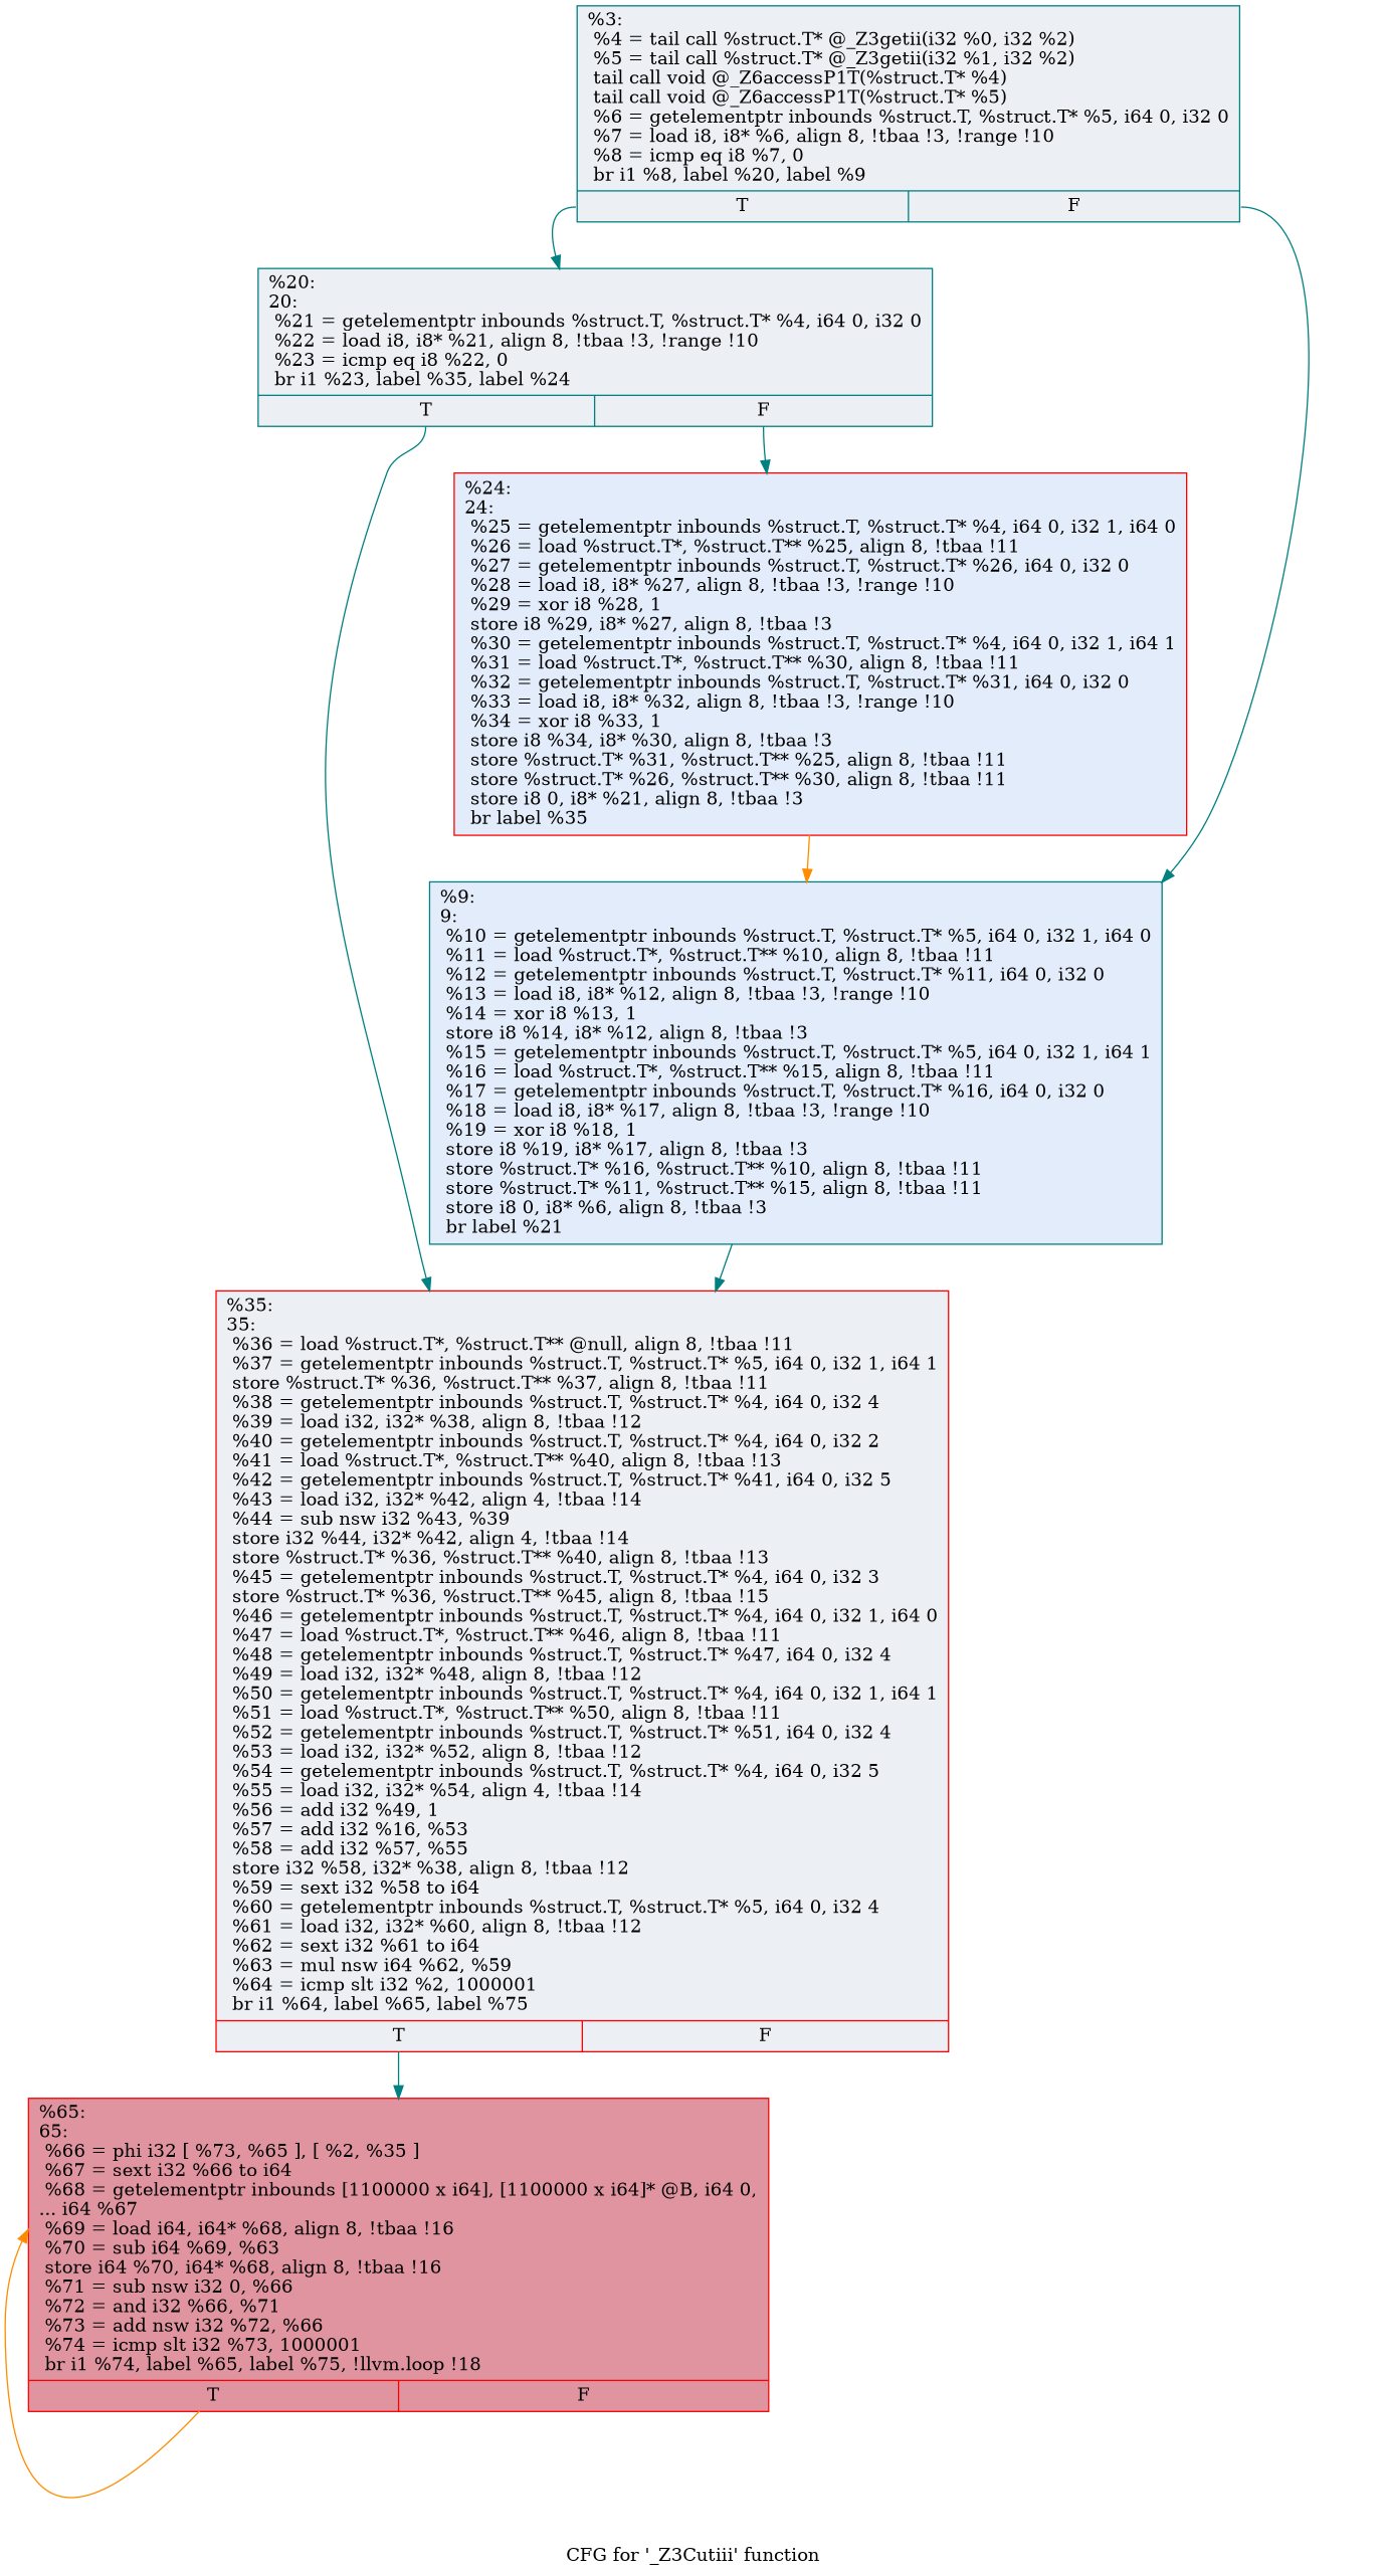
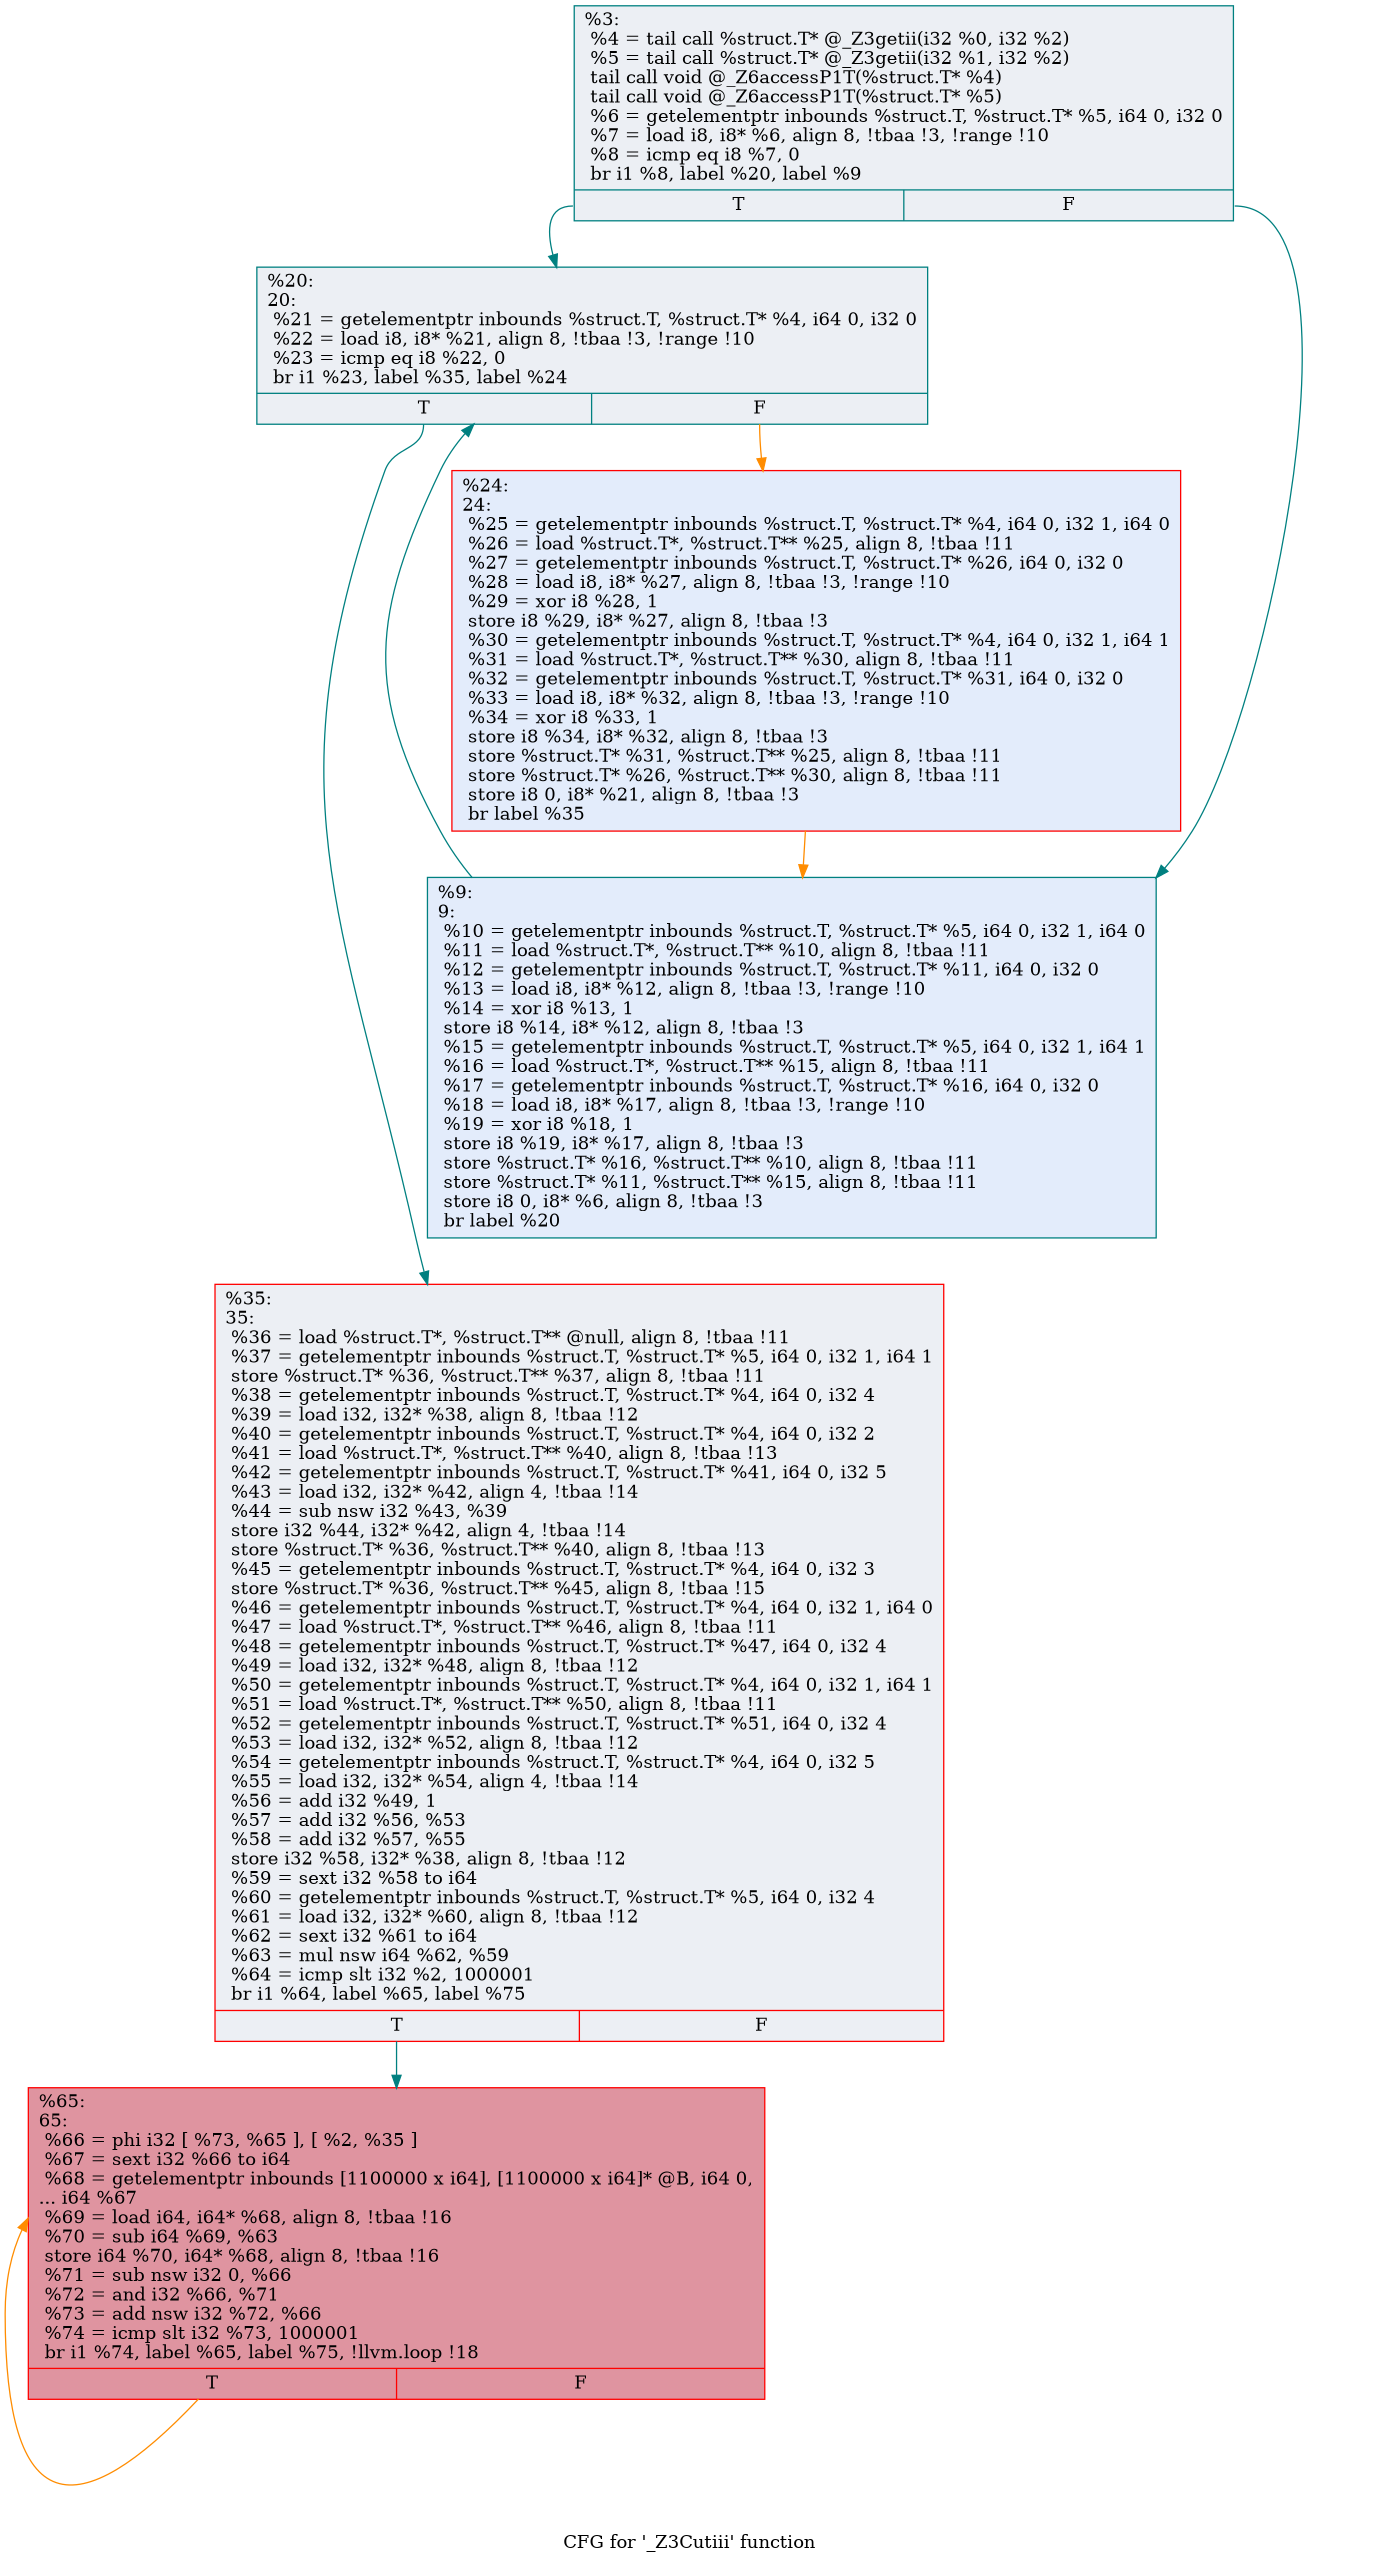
  digraph {
    label="CFG for '_Z3Cutiii' function"
    node [color=teal fillcolor="#d4dbe670" shape=record style=filled]
    edge [color=teal tailport=s0]
    n1 [label="{%3:\l  %4 = tail call %struct.T* @_Z3getii(i32 %0, i32 %2)\l  %5 = tail call %struct.T* @_Z3getii(i32 %1, i32 %2)\l  tail call void @_Z6accessP1T(%struct.T* %4)\l  tail call void @_Z6accessP1T(%struct.T* %5)\l  %6 = getelementptr inbounds %struct.T, %struct.T* %5, i64 0, i32 0\l  %7 = load i8, i8* %6, align 8, !tbaa !3, !range !10\l  %8 = icmp eq i8 %7, 0\l  br i1 %8, label %20, label %9\l|{<s0>T|<s1>F}}"]
    n2 [label="{%20:\l20:                                               \l  %21 = getelementptr inbounds %struct.T, %struct.T* %4, i64 0, i32 0\l  %22 = load i8, i8* %21, align 8, !tbaa !3, !range !10\l  %23 = icmp eq i8 %22, 0\l  br i1 %23, label %35, label %24\l|{<s0>T|<s1>F}}"]
-   n3 [fillcolor="#bfd3f670" label="{%9:\l9:                                                \l  %10 = getelementptr inbounds %struct.T, %struct.T* %5, i64 0, i32 1, i64 0\l  %11 = load %struct.T*, %struct.T** %10, align 8, !tbaa !11\l  %12 = getelementptr inbounds %struct.T, %struct.T* %11, i64 0, i32 0\l  %13 = load i8, i8* %12, align 8, !tbaa !3, !range !10\l  %14 = xor i8 %13, 1\l  store i8 %14, i8* %12, align 8, !tbaa !3\l  %15 = getelementptr inbounds %struct.T, %struct.T* %5, i64 0, i32 1, i64 1\l  %16 = load %struct.T*, %struct.T** %15, align 8, !tbaa !11\l  %17 = getelementptr inbounds %struct.T, %struct.T* %16, i64 0, i32 0\l  %18 = load i8, i8* %17, align 8, !tbaa !3, !range !10\l  %19 = xor i8 %18, 1\l  store i8 %19, i8* %17, align 8, !tbaa !3\l  store %struct.T* %16, %struct.T** %10, align 8, !tbaa !11\l  store %struct.T* %11, %struct.T** %15, align 8, !tbaa !11\l  store i8 0, i8* %6, align 8, !tbaa !3\l  br label %21\l}"]
-   n4 [color=red label="{%35:\l35:                                               \l  %36 = load %struct.T*, %struct.T** @null, align 8, !tbaa !11\l  %37 = getelementptr inbounds %struct.T, %struct.T* %5, i64 0, i32 1, i64 1\l  store %struct.T* %36, %struct.T** %37, align 8, !tbaa !11\l  %38 = getelementptr inbounds %struct.T, %struct.T* %4, i64 0, i32 4\l  %39 = load i32, i32* %38, align 8, !tbaa !12\l  %40 = getelementptr inbounds %struct.T, %struct.T* %4, i64 0, i32 2\l  %41 = load %struct.T*, %struct.T** %40, align 8, !tbaa !13\l  %42 = getelementptr inbounds %struct.T, %struct.T* %41, i64 0, i32 5\l  %43 = load i32, i32* %42, align 4, !tbaa !14\l  %44 = sub nsw i32 %43, %39\l  store i32 %44, i32* %42, align 4, !tbaa !14\l  store %struct.T* %36, %struct.T** %40, align 8, !tbaa !13\l  %45 = getelementptr inbounds %struct.T, %struct.T* %4, i64 0, i32 3\l  store %struct.T* %36, %struct.T** %45, align 8, !tbaa !15\l  %46 = getelementptr inbounds %struct.T, %struct.T* %4, i64 0, i32 1, i64 0\l  %47 = load %struct.T*, %struct.T** %46, align 8, !tbaa !11\l  %48 = getelementptr inbounds %struct.T, %struct.T* %47, i64 0, i32 4\l  %49 = load i32, i32* %48, align 8, !tbaa !12\l  %50 = getelementptr inbounds %struct.T, %struct.T* %4, i64 0, i32 1, i64 1\l  %51 = load %struct.T*, %struct.T** %50, align 8, !tbaa !11\l  %52 = getelementptr inbounds %struct.T, %struct.T* %51, i64 0, i32 4\l  %53 = load i32, i32* %52, align 8, !tbaa !12\l  %54 = getelementptr inbounds %struct.T, %struct.T* %4, i64 0, i32 5\l  %55 = load i32, i32* %54, align 4, !tbaa !14\l  %56 = add i32 %49, 1\l  %57 = add i32 %16, %53\l  %58 = add i32 %57, %55\l  store i32 %58, i32* %38, align 8, !tbaa !12\l  %59 = sext i32 %58 to i64\l  %60 = getelementptr inbounds %struct.T, %struct.T* %5, i64 0, i32 4\l  %61 = load i32, i32* %60, align 8, !tbaa !12\l  %62 = sext i32 %61 to i64\l  %63 = mul nsw i64 %62, %59\l  %64 = icmp slt i32 %2, 1000001\l  br i1 %64, label %65, label %75\l|{<s0>T|<s1>F}}"]
-   n5 [color=red fillcolor="#bfd3f670" label="{%24:\l24:                                               \l  %25 = getelementptr inbounds %struct.T, %struct.T* %4, i64 0, i32 1, i64 0\l  %26 = load %struct.T*, %struct.T** %25, align 8, !tbaa !11\l  %27 = getelementptr inbounds %struct.T, %struct.T* %26, i64 0, i32 0\l  %28 = load i8, i8* %27, align 8, !tbaa !3, !range !10\l  %29 = xor i8 %28, 1\l  store i8 %29, i8* %27, align 8, !tbaa !3\l  %30 = getelementptr inbounds %struct.T, %struct.T* %4, i64 0, i32 1, i64 1\l  %31 = load %struct.T*, %struct.T** %30, align 8, !tbaa !11\l  %32 = getelementptr inbounds %struct.T, %struct.T* %31, i64 0, i32 0\l  %33 = load i8, i8* %32, align 8, !tbaa !3, !range !10\l  %34 = xor i8 %33, 1\l  store i8 %34, i8* %30, align 8, !tbaa !3\l  store %struct.T* %31, %struct.T** %25, align 8, !tbaa !11\l  store %struct.T* %26, %struct.T** %30, align 8, !tbaa !11\l  store i8 0, i8* %21, align 8, !tbaa !3\l  br label %35\l}"]
+   n3 [fillcolor="#bfd3f670" label="{%9:\l9:                                                \l  %10 = getelementptr inbounds %struct.T, %struct.T* %5, i64 0, i32 1, i64 0\l  %11 = load %struct.T*, %struct.T** %10, align 8, !tbaa !11\l  %12 = getelementptr inbounds %struct.T, %struct.T* %11, i64 0, i32 0\l  %13 = load i8, i8* %12, align 8, !tbaa !3, !range !10\l  %14 = xor i8 %13, 1\l  store i8 %14, i8* %12, align 8, !tbaa !3\l  %15 = getelementptr inbounds %struct.T, %struct.T* %5, i64 0, i32 1, i64 1\l  %16 = load %struct.T*, %struct.T** %15, align 8, !tbaa !11\l  %17 = getelementptr inbounds %struct.T, %struct.T* %16, i64 0, i32 0\l  %18 = load i8, i8* %17, align 8, !tbaa !3, !range !10\l  %19 = xor i8 %18, 1\l  store i8 %19, i8* %17, align 8, !tbaa !3\l  store %struct.T* %16, %struct.T** %10, align 8, !tbaa !11\l  store %struct.T* %11, %struct.T** %15, align 8, !tbaa !11\l  store i8 0, i8* %6, align 8, !tbaa !3\l  br label %20\l}"]
+   n4 [color=red label="{%35:\l35:                                               \l  %36 = load %struct.T*, %struct.T** @null, align 8, !tbaa !11\l  %37 = getelementptr inbounds %struct.T, %struct.T* %5, i64 0, i32 1, i64 1\l  store %struct.T* %36, %struct.T** %37, align 8, !tbaa !11\l  %38 = getelementptr inbounds %struct.T, %struct.T* %4, i64 0, i32 4\l  %39 = load i32, i32* %38, align 8, !tbaa !12\l  %40 = getelementptr inbounds %struct.T, %struct.T* %4, i64 0, i32 2\l  %41 = load %struct.T*, %struct.T** %40, align 8, !tbaa !13\l  %42 = getelementptr inbounds %struct.T, %struct.T* %41, i64 0, i32 5\l  %43 = load i32, i32* %42, align 4, !tbaa !14\l  %44 = sub nsw i32 %43, %39\l  store i32 %44, i32* %42, align 4, !tbaa !14\l  store %struct.T* %36, %struct.T** %40, align 8, !tbaa !13\l  %45 = getelementptr inbounds %struct.T, %struct.T* %4, i64 0, i32 3\l  store %struct.T* %36, %struct.T** %45, align 8, !tbaa !15\l  %46 = getelementptr inbounds %struct.T, %struct.T* %4, i64 0, i32 1, i64 0\l  %47 = load %struct.T*, %struct.T** %46, align 8, !tbaa !11\l  %48 = getelementptr inbounds %struct.T, %struct.T* %47, i64 0, i32 4\l  %49 = load i32, i32* %48, align 8, !tbaa !12\l  %50 = getelementptr inbounds %struct.T, %struct.T* %4, i64 0, i32 1, i64 1\l  %51 = load %struct.T*, %struct.T** %50, align 8, !tbaa !11\l  %52 = getelementptr inbounds %struct.T, %struct.T* %51, i64 0, i32 4\l  %53 = load i32, i32* %52, align 8, !tbaa !12\l  %54 = getelementptr inbounds %struct.T, %struct.T* %4, i64 0, i32 5\l  %55 = load i32, i32* %54, align 4, !tbaa !14\l  %56 = add i32 %49, 1\l  %57 = add i32 %56, %53\l  %58 = add i32 %57, %55\l  store i32 %58, i32* %38, align 8, !tbaa !12\l  %59 = sext i32 %58 to i64\l  %60 = getelementptr inbounds %struct.T, %struct.T* %5, i64 0, i32 4\l  %61 = load i32, i32* %60, align 8, !tbaa !12\l  %62 = sext i32 %61 to i64\l  %63 = mul nsw i64 %62, %59\l  %64 = icmp slt i32 %2, 1000001\l  br i1 %64, label %65, label %75\l|{<s0>T|<s1>F}}"]
+   n5 [color=red fillcolor="#bfd3f670" label="{%24:\l24:                                               \l  %25 = getelementptr inbounds %struct.T, %struct.T* %4, i64 0, i32 1, i64 0\l  %26 = load %struct.T*, %struct.T** %25, align 8, !tbaa !11\l  %27 = getelementptr inbounds %struct.T, %struct.T* %26, i64 0, i32 0\l  %28 = load i8, i8* %27, align 8, !tbaa !3, !range !10\l  %29 = xor i8 %28, 1\l  store i8 %29, i8* %27, align 8, !tbaa !3\l  %30 = getelementptr inbounds %struct.T, %struct.T* %4, i64 0, i32 1, i64 1\l  %31 = load %struct.T*, %struct.T** %30, align 8, !tbaa !11\l  %32 = getelementptr inbounds %struct.T, %struct.T* %31, i64 0, i32 0\l  %33 = load i8, i8* %32, align 8, !tbaa !3, !range !10\l  %34 = xor i8 %33, 1\l  store i8 %34, i8* %32, align 8, !tbaa !3\l  store %struct.T* %31, %struct.T** %25, align 8, !tbaa !11\l  store %struct.T* %26, %struct.T** %30, align 8, !tbaa !11\l  store i8 0, i8* %21, align 8, !tbaa !3\l  br label %35\l}"]
    n6 [color=red fillcolor="#b70d2870" label="{%65:\l65:                                               \l  %66 = phi i32 [ %73, %65 ], [ %2, %35 ]\l  %67 = sext i32 %66 to i64\l  %68 = getelementptr inbounds [1100000 x i64], [1100000 x i64]* @B, i64 0,\l... i64 %67\l  %69 = load i64, i64* %68, align 8, !tbaa !16\l  %70 = sub i64 %69, %63\l  store i64 %70, i64* %68, align 8, !tbaa !16\l  %71 = sub nsw i32 0, %66\l  %72 = and i32 %66, %71\l  %73 = add nsw i32 %72, %66\l  %74 = icmp slt i32 %73, 1000001\l  br i1 %74, label %65, label %75, !llvm.loop !18\l|{<s0>T|<s1>F}}"]
    n1 -> n2
    n1 -> n3 [tailport=s1]
    n2 -> n4
-   n2 -> n5 [tailport=s1]
-   n3 -> n4
+   n2 -> n5 [color=darkorange tailport=s1]
+   n3 -> n2
    n4 -> n6
    n5 -> n3 [color=darkorange]
    n6 -> n6 [color=darkorange]
  }
